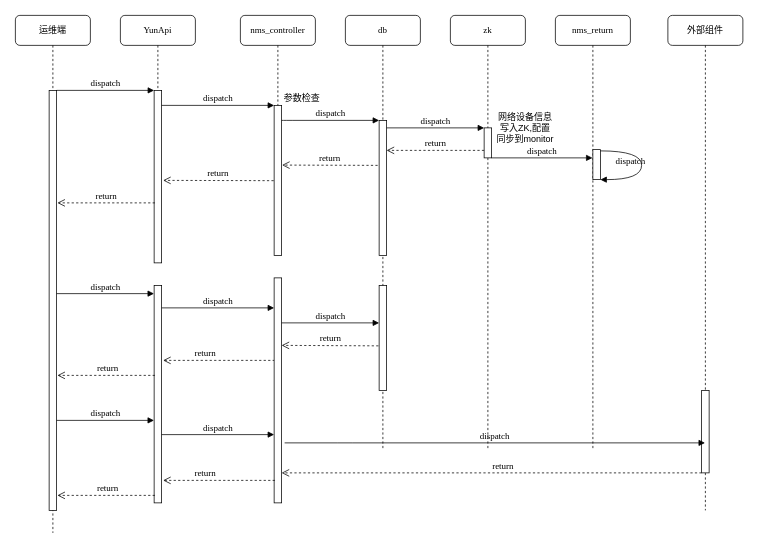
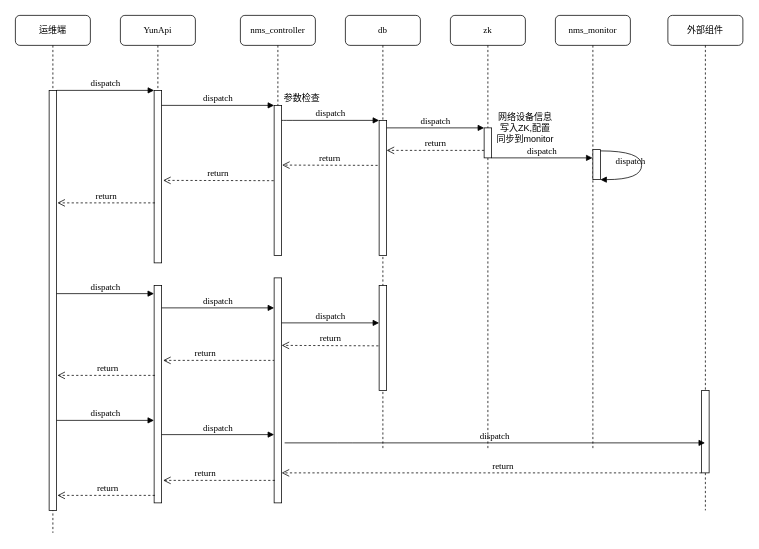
  <mxCell id="0" />
  <mxCell id="1" parent="0" />
  <mxCell id="2" value="YunApi" style="shape=umlLifeline;perimeter=lifelinePerimeter;whiteSpace=wrap;html=1;container=1;collapsible=0;recursiveResize=0;outlineConnect=0;rounded=1;shadow=0;comic=0;labelBackgroundColor=none;strokeWidth=1;fontFamily=Verdana;fontSize=12;align=center;" parent="1" vertex="1"><mxGeometry x="160" y="20" width="100" height="330" as="geometry" /></mxCell>
  <mxCell id="3" value="" style="html=1;points=[];perimeter=orthogonalPerimeter;rounded=0;shadow=0;comic=0;labelBackgroundColor=none;strokeWidth=1;fontFamily=Verdana;fontSize=12;align=center;" parent="2" vertex="1"><mxGeometry x="45" y="100" width="10" height="230" as="geometry" /></mxCell>
  <mxCell id="4" value="nms_controller" style="shape=umlLifeline;perimeter=lifelinePerimeter;whiteSpace=wrap;html=1;container=1;collapsible=0;recursiveResize=0;outlineConnect=0;rounded=1;shadow=0;comic=0;labelBackgroundColor=none;strokeWidth=1;fontFamily=Verdana;fontSize=12;align=center;" parent="1" vertex="1"><mxGeometry x="320" y="20" width="100" height="320" as="geometry" /></mxCell>
  <mxCell id="5" value="" style="html=1;points=[];perimeter=orthogonalPerimeter;rounded=0;shadow=0;comic=0;labelBackgroundColor=none;strokeWidth=1;fontFamily=Verdana;fontSize=12;align=center;" parent="4" vertex="1"><mxGeometry x="45" y="120" width="10" height="200" as="geometry" /></mxCell>
  <mxCell id="6" value="db" style="shape=umlLifeline;perimeter=lifelinePerimeter;whiteSpace=wrap;html=1;container=1;collapsible=0;recursiveResize=0;outlineConnect=0;rounded=1;shadow=0;comic=0;labelBackgroundColor=none;strokeWidth=1;fontFamily=Verdana;fontSize=12;align=center;" parent="1" vertex="1"><mxGeometry x="460" y="20" width="100" height="580" as="geometry" /></mxCell>
  <mxCell id="7" value="zk" style="shape=umlLifeline;perimeter=lifelinePerimeter;whiteSpace=wrap;html=1;container=1;collapsible=0;recursiveResize=0;outlineConnect=0;rounded=1;shadow=0;comic=0;labelBackgroundColor=none;strokeWidth=1;fontFamily=Verdana;fontSize=12;align=center;" parent="1" vertex="1"><mxGeometry x="600" y="20" width="100" height="580" as="geometry" /></mxCell>
- <mxCell id="8" value="nms_return" style="shape=umlLifeline;perimeter=lifelinePerimeter;whiteSpace=wrap;html=1;container=1;collapsible=0;recursiveResize=0;outlineConnect=0;rounded=1;shadow=0;comic=0;labelBackgroundColor=none;strokeWidth=1;fontFamily=Verdana;fontSize=12;align=center;" parent="1" vertex="1"><mxGeometry x="740" y="20" width="100" height="580" as="geometry" /></mxCell>
+ <mxCell id="8" value="nms_monitor" style="shape=umlLifeline;perimeter=lifelinePerimeter;whiteSpace=wrap;html=1;container=1;collapsible=0;recursiveResize=0;outlineConnect=0;rounded=1;shadow=0;comic=0;labelBackgroundColor=none;strokeWidth=1;fontFamily=Verdana;fontSize=12;align=center;" parent="1" vertex="1"><mxGeometry x="740" y="20" width="100" height="580" as="geometry" /></mxCell>
  <mxCell id="9" value="" style="html=1;points=[];perimeter=orthogonalPerimeter;rounded=0;shadow=0;comic=0;labelBackgroundColor=none;strokeWidth=1;fontFamily=Verdana;fontSize=12;align=center;" vertex="1" parent="8"><mxGeometry x="50" y="179" width="10" height="40" as="geometry" /></mxCell>
  <mxCell id="10" value="dispatch" style="html=1;verticalAlign=bottom;endArrow=block;labelBackgroundColor=none;fontFamily=Verdana;fontSize=12;elbow=vertical;edgeStyle=orthogonalEdgeStyle;curved=1;exitX=1.038;exitY=0.345;exitPerimeter=0;" edge="1" parent="8" target="9"><mxGeometry x="0.037" y="-15" relative="1" as="geometry"><mxPoint x="60.003" y="180.67" as="sourcePoint" /><mxPoint x="65.003" y="219.003" as="targetPoint" /><Array as="points"><mxPoint x="115" y="181" /><mxPoint x="115" y="219" /></Array><mxPoint as="offset" /></mxGeometry></mxCell>
  <mxCell id="11" value="运维端" style="shape=umlLifeline;perimeter=lifelinePerimeter;whiteSpace=wrap;html=1;container=1;collapsible=0;recursiveResize=0;outlineConnect=0;rounded=1;shadow=0;comic=0;labelBackgroundColor=none;strokeWidth=1;fontFamily=Verdana;fontSize=12;align=center;" parent="1" vertex="1"><mxGeometry x="20" y="20" width="100" height="690" as="geometry" /></mxCell>
  <mxCell id="12" value="" style="html=1;points=[];perimeter=orthogonalPerimeter;rounded=0;shadow=0;comic=0;labelBackgroundColor=none;strokeWidth=1;fontFamily=Verdana;fontSize=12;align=center;" parent="11" vertex="1"><mxGeometry x="45" y="100" width="10" height="560" as="geometry" /></mxCell>
  <mxCell id="13" value="" style="html=1;points=[];perimeter=orthogonalPerimeter;rounded=0;shadow=0;comic=0;labelBackgroundColor=none;strokeWidth=1;fontFamily=Verdana;fontSize=12;align=center;" parent="1" vertex="1"><mxGeometry x="505" y="160" width="10" height="180" as="geometry" /></mxCell>
  <mxCell id="14" value="dispatch" style="html=1;verticalAlign=bottom;endArrow=block;labelBackgroundColor=none;fontFamily=Verdana;fontSize=12;edgeStyle=elbowEdgeStyle;elbow=vertical;" parent="1" source="5" target="13" edge="1"><mxGeometry relative="1" as="geometry"><mxPoint x="430" y="160" as="sourcePoint" /><Array as="points"><mxPoint x="380" y="160" /></Array></mxGeometry></mxCell>
  <mxCell id="15" value="" style="html=1;points=[];perimeter=orthogonalPerimeter;rounded=0;shadow=0;comic=0;labelBackgroundColor=none;strokeWidth=1;fontFamily=Verdana;fontSize=12;align=center;" parent="1" vertex="1"><mxGeometry x="645" y="170" width="10" height="40" as="geometry" /></mxCell>
  <mxCell id="16" value="dispatch" style="html=1;verticalAlign=bottom;endArrow=block;entryX=0;entryY=0;labelBackgroundColor=none;fontFamily=Verdana;fontSize=12;edgeStyle=elbowEdgeStyle;elbow=vertical;" parent="1" source="13" target="15" edge="1"><mxGeometry relative="1" as="geometry"><mxPoint x="570" y="170" as="sourcePoint" /></mxGeometry></mxCell>
  <mxCell id="17" value="return" style="html=1;verticalAlign=bottom;endArrow=open;dashed=1;endSize=8;labelBackgroundColor=none;fontFamily=Verdana;fontSize=12;edgeStyle=elbowEdgeStyle;elbow=vertical;" parent="1" source="15" target="13" edge="1"><mxGeometry relative="1" as="geometry"><mxPoint x="570" y="246" as="targetPoint" /><Array as="points"><mxPoint x="590" y="200" /><mxPoint x="620" y="200" /></Array></mxGeometry></mxCell>
  <mxCell id="18" value="" style="html=1;points=[];perimeter=orthogonalPerimeter;rounded=0;shadow=0;comic=0;labelBackgroundColor=none;strokeWidth=1;fontFamily=Verdana;fontSize=12;align=center;" parent="1" vertex="1"><mxGeometry x="505" y="380" width="10" height="140" as="geometry" /></mxCell>
  <mxCell id="19" value="dispatch" style="html=1;verticalAlign=bottom;endArrow=block;labelBackgroundColor=none;fontFamily=Verdana;fontSize=12;entryX=-0.014;entryY=0.038;entryDx=0;entryDy=0;entryPerimeter=0;" parent="1" source="12" target="26" edge="1"><mxGeometry relative="1" as="geometry"><mxPoint x="430" y="360" as="sourcePoint" /><mxPoint x="200" y="379" as="targetPoint" /></mxGeometry></mxCell>
  <mxCell id="20" value="return" style="html=1;verticalAlign=bottom;endArrow=open;dashed=1;endSize=8;labelBackgroundColor=none;fontFamily=Verdana;fontSize=12;edgeStyle=elbowEdgeStyle;elbow=vertical;" parent="1" edge="1"><mxGeometry x="0.246" relative="1" as="geometry"><mxPoint x="217" y="480" as="targetPoint" /><Array as="points"><mxPoint x="291" y="480" /><mxPoint x="291" y="500" /></Array><mxPoint x="366" y="480" as="sourcePoint" /><mxPoint as="offset" /></mxGeometry></mxCell>
  <mxCell id="21" value="dispatch" style="html=1;verticalAlign=bottom;endArrow=block;entryX=0;entryY=0;labelBackgroundColor=none;fontFamily=Verdana;fontSize=12;edgeStyle=elbowEdgeStyle;elbow=vertical;" parent="1" source="12" target="3" edge="1"><mxGeometry relative="1" as="geometry"><mxPoint x="140" y="130" as="sourcePoint" /></mxGeometry></mxCell>
  <mxCell id="22" value="dispatch" style="html=1;verticalAlign=bottom;endArrow=block;entryX=0;entryY=0;labelBackgroundColor=none;fontFamily=Verdana;fontSize=12;edgeStyle=elbowEdgeStyle;elbow=vertical;" parent="1" source="3" target="5" edge="1"><mxGeometry relative="1" as="geometry"><mxPoint x="290" y="140" as="sourcePoint" /></mxGeometry></mxCell>
  <mxCell id="23" value="return" style="html=1;verticalAlign=bottom;endArrow=open;dashed=1;endSize=8;labelBackgroundColor=none;fontFamily=Verdana;fontSize=12;entryX=1.06;entryY=0.398;entryDx=0;entryDy=0;entryPerimeter=0;" edge="1" parent="1" target="5"><mxGeometry relative="1" as="geometry"><mxPoint x="380" y="220" as="targetPoint" /><mxPoint x="503" y="220" as="sourcePoint" /></mxGeometry></mxCell>
  <mxCell id="24" value="return" style="html=1;verticalAlign=bottom;endArrow=open;dashed=1;endSize=8;labelBackgroundColor=none;fontFamily=Verdana;fontSize=12;" edge="1" parent="1"><mxGeometry relative="1" as="geometry"><mxPoint x="217" y="240" as="targetPoint" /><mxPoint x="364.4" y="240.4" as="sourcePoint" /></mxGeometry></mxCell>
  <mxCell id="25" value="return" style="html=1;verticalAlign=bottom;endArrow=open;dashed=1;endSize=8;labelBackgroundColor=none;fontFamily=Verdana;fontSize=12;" edge="1" parent="1"><mxGeometry relative="1" as="geometry"><mxPoint x="76" y="270" as="targetPoint" /><mxPoint x="206" y="270" as="sourcePoint" /></mxGeometry></mxCell>
  <mxCell id="26" value="" style="html=1;points=[];perimeter=orthogonalPerimeter;rounded=0;shadow=0;comic=0;labelBackgroundColor=none;strokeWidth=1;fontFamily=Verdana;fontSize=12;align=center;" vertex="1" parent="1"><mxGeometry x="205" y="380" width="10" height="290" as="geometry" /></mxCell>
  <mxCell id="27" value="dispatch" style="html=1;verticalAlign=bottom;endArrow=block;labelBackgroundColor=none;fontFamily=Verdana;fontSize=12;" edge="1" parent="1"><mxGeometry relative="1" as="geometry"><mxPoint x="215" y="410" as="sourcePoint" /><mxPoint x="365" y="410" as="targetPoint" /></mxGeometry></mxCell>
  <mxCell id="28" value="" style="html=1;points=[];perimeter=orthogonalPerimeter;rounded=0;shadow=0;comic=0;labelBackgroundColor=none;strokeWidth=1;fontFamily=Verdana;fontSize=12;align=center;" vertex="1" parent="1"><mxGeometry x="365" y="370" width="10" height="300" as="geometry" /></mxCell>
  <mxCell id="29" value="return" style="html=1;verticalAlign=bottom;endArrow=open;dashed=1;endSize=8;labelBackgroundColor=none;fontFamily=Verdana;fontSize=12;edgeStyle=elbowEdgeStyle;elbow=vertical;exitX=-0.093;exitY=0.576;exitDx=0;exitDy=0;exitPerimeter=0;" edge="1" parent="1" source="18" target="28"><mxGeometry x="-0.002" relative="1" as="geometry"><mxPoint x="75" y="540" as="targetPoint" /><Array as="points"><mxPoint x="440" y="460" /><mxPoint x="470" y="510" /><mxPoint x="460" y="520" /><mxPoint x="440" y="500" /><mxPoint x="430" y="480" /><mxPoint x="450" y="470" /><mxPoint x="420" y="460" /><mxPoint x="490" y="540" /></Array><mxPoint x="503" y="510" as="sourcePoint" /><mxPoint as="offset" /></mxGeometry></mxCell>
  <mxCell id="30" value="dispatch" style="html=1;verticalAlign=bottom;endArrow=block;labelBackgroundColor=none;fontFamily=Verdana;fontSize=12;" edge="1" parent="1"><mxGeometry relative="1" as="geometry"><mxPoint x="375" y="430" as="sourcePoint" /><mxPoint x="505" y="430" as="targetPoint" /></mxGeometry></mxCell>
  <mxCell id="31" value="return" style="html=1;verticalAlign=bottom;endArrow=open;dashed=1;endSize=8;labelBackgroundColor=none;fontFamily=Verdana;fontSize=12;edgeStyle=elbowEdgeStyle;elbow=vertical;" edge="1" parent="1"><mxGeometry x="-0.024" relative="1" as="geometry"><mxPoint x="76" y="500" as="targetPoint" /><Array as="points"><mxPoint x="140" y="500" /></Array><mxPoint x="206" y="500" as="sourcePoint" /><mxPoint as="offset" /></mxGeometry></mxCell>
  <mxCell id="32" value="dispatch" style="html=1;verticalAlign=bottom;endArrow=block;labelBackgroundColor=none;fontFamily=Verdana;fontSize=12;edgeStyle=elbowEdgeStyle;elbow=vertical;" edge="1" parent="1" target="8"><mxGeometry relative="1" as="geometry"><mxPoint x="655" y="210" as="sourcePoint" /><mxPoint x="785" y="210" as="targetPoint" /></mxGeometry></mxCell>
  <mxCell id="33" value="参数检查" style="text;html=1;strokeColor=none;fillColor=none;align=center;verticalAlign=middle;whiteSpace=wrap;rounded=0;shadow=0;labelBackgroundColor=none;sketch=0;fontColor=#000000;" vertex="1" parent="1"><mxGeometry x="375" y="120" width="55" height="20" as="geometry" /></mxCell>
  <mxCell id="34" value="网络设备信息写入ZK,配置同步到monitor" style="text;html=1;strokeColor=none;fillColor=none;align=center;verticalAlign=middle;whiteSpace=wrap;rounded=0;shadow=0;labelBackgroundColor=none;sketch=0;fontColor=#000000;" vertex="1" parent="1"><mxGeometry x="660" y="160" width="80" height="20" as="geometry" /></mxCell>
  <mxCell id="35" value="外部组件" style="shape=umlLifeline;perimeter=lifelinePerimeter;whiteSpace=wrap;html=1;container=1;collapsible=0;recursiveResize=0;outlineConnect=0;rounded=1;shadow=0;comic=0;labelBackgroundColor=none;strokeWidth=1;fontFamily=Verdana;fontSize=12;align=center;" vertex="1" parent="1"><mxGeometry x="890" y="20" width="100" height="660" as="geometry" /></mxCell>
  <mxCell id="36" value="" style="html=1;points=[];perimeter=orthogonalPerimeter;rounded=0;shadow=0;comic=0;labelBackgroundColor=none;strokeWidth=1;fontFamily=Verdana;fontSize=12;align=center;" vertex="1" parent="35"><mxGeometry x="45" y="500" width="10" height="110" as="geometry" /></mxCell>
  <mxCell id="37" value="return" style="html=1;verticalAlign=bottom;endArrow=open;dashed=1;endSize=8;labelBackgroundColor=none;fontFamily=Verdana;fontSize=12;edgeStyle=elbowEdgeStyle;elbow=vertical;" edge="1" parent="1"><mxGeometry x="0.893" y="-265" relative="1" as="geometry"><mxPoint x="375" y="630" as="targetPoint" /><Array as="points"><mxPoint x="405" y="630" /><mxPoint x="595" y="620" /><mxPoint x="695" y="640" /><mxPoint x="745" y="610" /></Array><mxPoint x="935" y="630" as="sourcePoint" /><mxPoint x="265" y="265" as="offset" /></mxGeometry></mxCell>
  <mxCell id="38" value="dispatch" style="html=1;verticalAlign=bottom;endArrow=block;labelBackgroundColor=none;fontFamily=Verdana;fontSize=12;entryX=-0.014;entryY=0.038;entryDx=0;entryDy=0;entryPerimeter=0;" edge="1" parent="1"><mxGeometry x="0.001" relative="1" as="geometry"><mxPoint x="75" y="560" as="sourcePoint" /><mxPoint x="204.86" y="560" as="targetPoint" /><mxPoint as="offset" /></mxGeometry></mxCell>
  <mxCell id="39" value="dispatch" style="html=1;verticalAlign=bottom;endArrow=block;labelBackgroundColor=none;fontFamily=Verdana;fontSize=12;" edge="1" parent="1"><mxGeometry relative="1" as="geometry"><mxPoint x="215" y="578.98" as="sourcePoint" /><mxPoint x="365" y="578.98" as="targetPoint" /></mxGeometry></mxCell>
  <mxCell id="40" value="dispatch" style="html=1;verticalAlign=bottom;endArrow=block;labelBackgroundColor=none;fontFamily=Verdana;fontSize=12;" edge="1" parent="1" target="35"><mxGeometry relative="1" as="geometry"><mxPoint x="379" y="590" as="sourcePoint" /><mxPoint x="515" y="440" as="targetPoint" /><Array as="points"><mxPoint x="460" y="590" /></Array></mxGeometry></mxCell>
  <mxCell id="41" value="return" style="html=1;verticalAlign=bottom;endArrow=open;dashed=1;endSize=8;labelBackgroundColor=none;fontFamily=Verdana;fontSize=12;edgeStyle=elbowEdgeStyle;elbow=vertical;" edge="1" parent="1"><mxGeometry x="0.246" relative="1" as="geometry"><mxPoint x="217" y="640" as="targetPoint" /><Array as="points"><mxPoint x="291" y="640" /><mxPoint x="291" y="660" /></Array><mxPoint x="366" y="640" as="sourcePoint" /><mxPoint as="offset" /></mxGeometry></mxCell>
  <mxCell id="42" value="return" style="html=1;verticalAlign=bottom;endArrow=open;dashed=1;endSize=8;labelBackgroundColor=none;fontFamily=Verdana;fontSize=12;edgeStyle=elbowEdgeStyle;elbow=vertical;" edge="1" parent="1"><mxGeometry x="-0.024" relative="1" as="geometry"><mxPoint x="76" y="660" as="targetPoint" /><Array as="points"><mxPoint x="140" y="660" /></Array><mxPoint x="206" y="660" as="sourcePoint" /><mxPoint as="offset" /></mxGeometry></mxCell>
